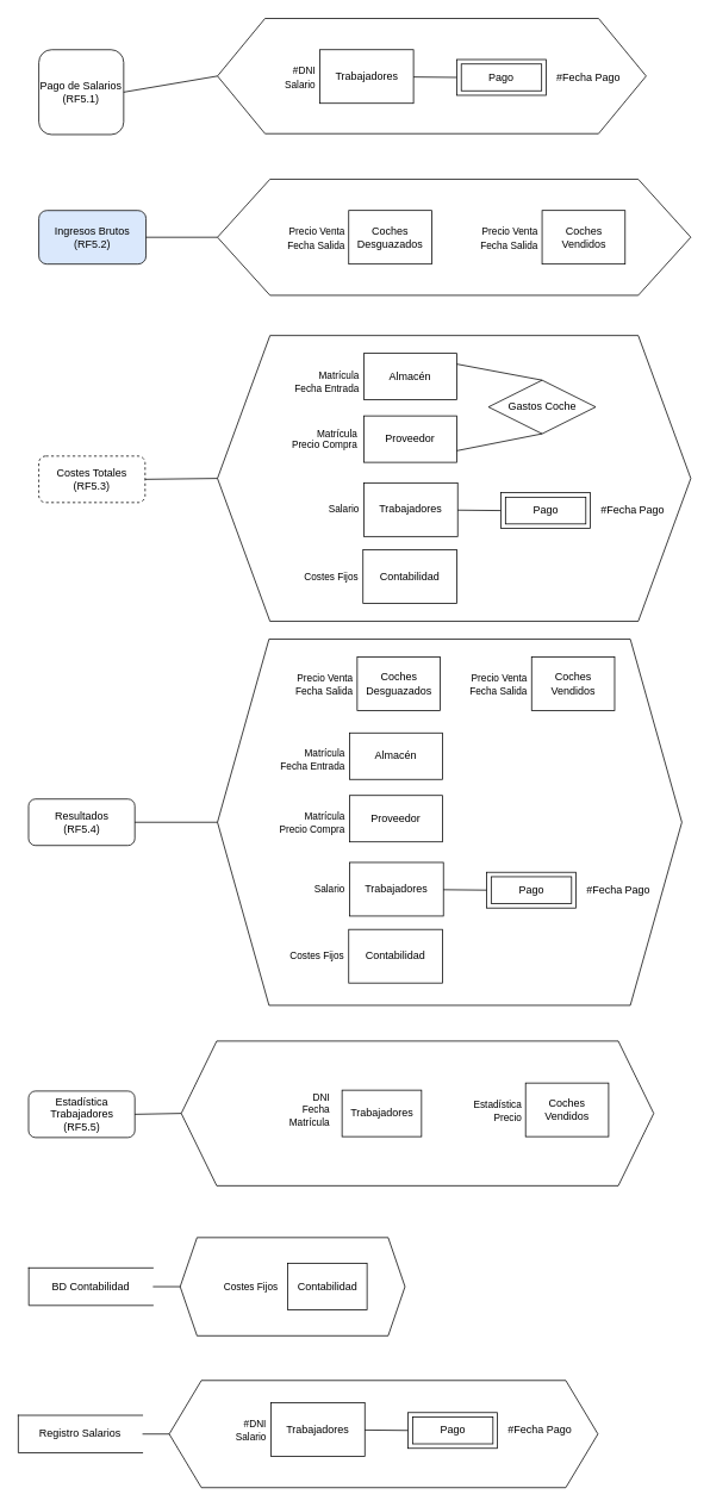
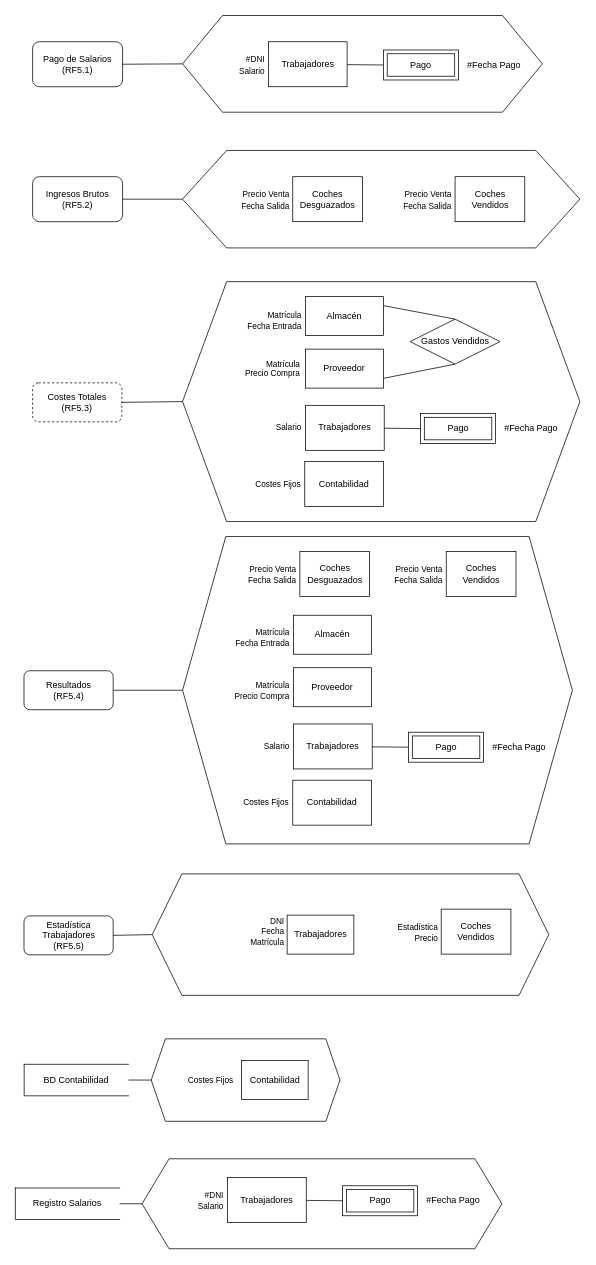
  <mxCell id="0" />
  <mxCell id="1" parent="0" />
- <mxCell id="2" value="Pago de Salarios&lt;br&gt;(RF5.1)" style="rounded=1;whiteSpace=wrap;html=1;" vertex="1" parent="1"><mxGeometry x="43" y="55" width="95" height="95" as="geometry" /></mxCell>
+ <mxCell id="2" value="Pago de Salarios&lt;br&gt;(RF5.1)" style="rounded=1;whiteSpace=wrap;html=1;" vertex="1" parent="1"><mxGeometry x="43" y="55" width="120" height="60" as="geometry" /></mxCell>
  <mxCell id="3" value="" style="verticalLabelPosition=bottom;verticalAlign=top;html=1;shape=hexagon;perimeter=hexagonPerimeter2;arcSize=6;size=0.111;" vertex="1" parent="1"><mxGeometry x="243" y="20" width="480" height="129" as="geometry" /></mxCell>
  <mxCell id="4" value="Trabajadores" style="rounded=0;whiteSpace=wrap;html=1;" vertex="1" parent="1"><mxGeometry x="357.5" y="55" width="105" height="60" as="geometry" /></mxCell>
  <mxCell id="5" value="" style="endArrow=none;html=1;rounded=0;entryX=0;entryY=0.5;entryDx=0;entryDy=0;exitX=1;exitY=0.5;exitDx=0;exitDy=0;" edge="1" parent="1" source="2" target="3"><mxGeometry width="50" height="50" relative="1" as="geometry"><mxPoint x="283" y="255" as="sourcePoint" /><mxPoint x="333" y="205" as="targetPoint" /></mxGeometry></mxCell>
- <mxCell id="6" value="Ingresos Brutos&lt;br&gt;(RF5.2)" style="rounded=1;whiteSpace=wrap;html=1;fillColor=#dae8fc;" vertex="1" parent="1"><mxGeometry x="43" y="235" width="120" height="60" as="geometry" /></mxCell>
+ <mxCell id="6" value="Ingresos Brutos&lt;br&gt;(RF5.2)" style="rounded=1;whiteSpace=wrap;html=1;" vertex="1" parent="1"><mxGeometry x="43" y="235" width="120" height="60" as="geometry" /></mxCell>
  <mxCell id="7" value="" style="verticalLabelPosition=bottom;verticalAlign=top;html=1;shape=hexagon;perimeter=hexagonPerimeter2;arcSize=6;size=0.111;" vertex="1" parent="1"><mxGeometry x="243" y="200" width="530" height="130" as="geometry" /></mxCell>
  <mxCell id="8" value="Coches Desguazados" style="rounded=0;whiteSpace=wrap;html=1;" vertex="1" parent="1"><mxGeometry x="390" y="235" width="93" height="60" as="geometry" /></mxCell>
  <mxCell id="9" value="" style="endArrow=none;html=1;rounded=0;entryX=0;entryY=0.5;entryDx=0;entryDy=0;exitX=1;exitY=0.5;exitDx=0;exitDy=0;" edge="1" parent="1" source="6" target="7"><mxGeometry width="50" height="50" relative="1" as="geometry"><mxPoint x="283" y="435" as="sourcePoint" /><mxPoint x="333" y="385" as="targetPoint" /></mxGeometry></mxCell>
  <mxCell id="10" value="Resultados&lt;br&gt;(RF5.4)" style="rounded=1;whiteSpace=wrap;html=1;" vertex="1" parent="1"><mxGeometry x="31.5" y="894" width="119" height="52" as="geometry" /></mxCell>
  <mxCell id="11" value="" style="verticalLabelPosition=bottom;verticalAlign=top;html=1;shape=hexagon;perimeter=hexagonPerimeter2;arcSize=6;size=0.111;" vertex="1" parent="1"><mxGeometry x="243" y="715" width="520" height="410" as="geometry" /></mxCell>
  <mxCell id="12" value="" style="endArrow=none;html=1;rounded=0;entryX=0;entryY=0.5;entryDx=0;entryDy=0;exitX=1;exitY=0.5;exitDx=0;exitDy=0;" edge="1" parent="1" source="10" target="11"><mxGeometry width="50" height="50" relative="1" as="geometry"><mxPoint x="283" y="1210" as="sourcePoint" /><mxPoint x="333" y="1160" as="targetPoint" /></mxGeometry></mxCell>
  <mxCell id="13" value="Estadística Trabajadores&lt;br&gt;(RF5.5)" style="rounded=1;whiteSpace=wrap;html=1;" vertex="1" parent="1"><mxGeometry x="31.5" y="1221" width="119" height="52" as="geometry" /></mxCell>
  <mxCell id="14" value="" style="verticalLabelPosition=bottom;verticalAlign=top;html=1;shape=hexagon;perimeter=hexagonPerimeter2;arcSize=6;size=0.075;" vertex="1" parent="1"><mxGeometry x="202.5" y="1165" width="529" height="162" as="geometry" /></mxCell>
  <mxCell id="15" value="Trabajadores" style="rounded=0;whiteSpace=wrap;html=1;" vertex="1" parent="1"><mxGeometry x="382.5" y="1220" width="89" height="52" as="geometry" /></mxCell>
  <mxCell id="16" value="" style="endArrow=none;html=1;rounded=0;entryX=0;entryY=0.5;entryDx=0;entryDy=0;exitX=1;exitY=0.5;exitDx=0;exitDy=0;" edge="1" parent="1" source="13" target="14"><mxGeometry width="50" height="50" relative="1" as="geometry"><mxPoint x="271.5" y="1421" as="sourcePoint" /><mxPoint x="321.5" y="1371" as="targetPoint" /></mxGeometry></mxCell>
  <mxCell id="17" value="" style="verticalLabelPosition=bottom;verticalAlign=top;html=1;shape=hexagon;perimeter=hexagonPerimeter2;arcSize=6;size=0.075;" vertex="1" parent="1"><mxGeometry x="189" y="1545" width="480" height="120" as="geometry" /></mxCell>
  <mxCell id="18" value="" style="endArrow=none;html=1;rounded=0;entryX=0;entryY=0.5;entryDx=0;entryDy=0;exitX=1;exitY=0.5;exitDx=0;exitDy=0;" edge="1" parent="1" source="19" target="17"><mxGeometry width="50" height="50" relative="1" as="geometry"><mxPoint x="167.5" y="1531" as="sourcePoint" /><mxPoint x="337.5" y="1651" as="targetPoint" /></mxGeometry></mxCell>
  <mxCell id="19" value="Registro Salarios" style="shape=partialRectangle;whiteSpace=wrap;html=1;bottom=1;right=0;left=1;top=1;fillColor=none;routingCenterX=-0.5;rotation=0;" vertex="1" parent="1"><mxGeometry x="20" y="1584" width="139" height="42" as="geometry" /></mxCell>
  <mxCell id="20" value="&lt;font style=&quot;font-size: 11px;&quot;&gt;#DNI&lt;br&gt;Salario&lt;/font&gt;" style="text;html=1;align=right;verticalAlign=middle;resizable=0;points=[];autosize=1;strokeColor=none;fillColor=none;" vertex="1" parent="1"><mxGeometry x="293.5" y="66" width="60" height="40" as="geometry" /></mxCell>
- <mxCell id="21" value="&lt;span style=&quot;font-size: 11px;&quot;&gt;DNI&lt;br&gt;Fecha&lt;br&gt;Matrícula&lt;br&gt;&lt;/span&gt;" style="text;html=1;align=right;verticalAlign=middle;resizable=0;points=[];autosize=1;strokeColor=none;fillColor=none;" vertex="1" parent="1"><mxGeometry x="299.5" y="1212" width="70" height="60" as="geometry" /></mxCell>
+ <mxCell id="21" value="&lt;span style=&quot;font-size: 11px;&quot;&gt;DNI&lt;br&gt;Fecha&lt;br&gt;Matrícula&lt;br&gt;&lt;/span&gt;" style="text;html=1;align=right;verticalAlign=middle;resizable=0;points=[];autosize=1;strokeColor=none;fillColor=none;" vertex="1" parent="1"><mxGeometry x="309.5" y="1212" width="70" height="60" as="geometry" /></mxCell>
  <mxCell id="22" value="&lt;div&gt;&lt;font style=&quot;font-size: 11px;&quot;&gt;Precio Venta&lt;br&gt;&lt;/font&gt;&lt;/div&gt;&lt;div&gt;&lt;font style=&quot;font-size: 11px;&quot;&gt;Fecha Salida&lt;br&gt;&lt;/font&gt;&lt;/div&gt;&lt;font style=&quot;font-size: 11px;&quot;&gt;&lt;/font&gt;" style="text;html=1;align=right;verticalAlign=middle;resizable=0;points=[];autosize=1;strokeColor=none;fillColor=none;" vertex="1" parent="1"><mxGeometry x="296.5" y="246" width="90" height="40" as="geometry" /></mxCell>
  <mxCell id="23" value="#Fecha Pago" style="text;strokeColor=none;fillColor=none;spacingLeft=4;spacingRight=4;overflow=hidden;rotatable=0;points=[[0,0.5],[1,0.5]];portConstraint=eastwest;fontSize=12;" vertex="1" parent="1"><mxGeometry x="617" y="72" width="84" height="25" as="geometry" /></mxCell>
  <mxCell id="24" value="" style="endArrow=none;html=1;rounded=0;entryX=0;entryY=0.5;entryDx=0;entryDy=0;" edge="1" parent="1" source="4" target="25"><mxGeometry width="50" height="50" relative="1" as="geometry"><mxPoint x="599.65" y="86.64" as="sourcePoint" /><mxPoint x="643.12" y="86.18" as="targetPoint" /></mxGeometry></mxCell>
  <mxCell id="25" value="Pago" style="shape=ext;margin=3;double=1;whiteSpace=wrap;html=1;align=center;strokeColor=default;" vertex="1" parent="1"><mxGeometry x="511" y="66" width="100" height="40" as="geometry" /></mxCell>
  <mxCell id="26" value="Coches Vendidos" style="rounded=0;whiteSpace=wrap;html=1;" vertex="1" parent="1"><mxGeometry x="606.5" y="235" width="93" height="60" as="geometry" /></mxCell>
  <mxCell id="27" value="&lt;div&gt;&lt;font style=&quot;font-size: 11px;&quot;&gt;Precio Venta&lt;br&gt;&lt;/font&gt;&lt;/div&gt;&lt;div&gt;&lt;font style=&quot;font-size: 11px;&quot;&gt;Fecha Salida&lt;br&gt;&lt;/font&gt;&lt;/div&gt;&lt;font style=&quot;font-size: 11px;&quot;&gt;&lt;/font&gt;" style="text;html=1;align=right;verticalAlign=middle;resizable=0;points=[];autosize=1;strokeColor=none;fillColor=none;" vertex="1" parent="1"><mxGeometry x="513" y="246" width="90" height="40" as="geometry" /></mxCell>
  <mxCell id="28" value="Costes Totales&lt;br&gt;(RF5.3)" style="rounded=1;whiteSpace=wrap;html=1;dashed=1;" vertex="1" parent="1"><mxGeometry x="43" y="510" width="119" height="52" as="geometry" /></mxCell>
  <mxCell id="29" value="" style="verticalLabelPosition=bottom;verticalAlign=top;html=1;shape=hexagon;perimeter=hexagonPerimeter2;arcSize=6;size=0.111;" vertex="1" parent="1"><mxGeometry x="243" y="375" width="530" height="320" as="geometry" /></mxCell>
  <mxCell id="30" value="Proveedor" style="rounded=0;whiteSpace=wrap;html=1;" vertex="1" parent="1"><mxGeometry x="407" y="465" width="104" height="52" as="geometry" /></mxCell>
  <mxCell id="31" value="" style="endArrow=none;html=1;rounded=0;entryX=0;entryY=0.5;entryDx=0;entryDy=0;exitX=1;exitY=0.5;exitDx=0;exitDy=0;" edge="1" parent="1" source="28" target="29"><mxGeometry width="50" height="50" relative="1" as="geometry"><mxPoint x="283" y="700" as="sourcePoint" /><mxPoint x="333" y="650" as="targetPoint" /></mxGeometry></mxCell>
  <mxCell id="32" value="&lt;div style=&quot;&quot;&gt;&lt;span style=&quot;font-size: 11px; background-color: initial;&quot;&gt;Matrícula&lt;/span&gt;&lt;/div&gt;&lt;font style=&quot;font-size: 11px;&quot;&gt;&lt;div style=&quot;&quot;&gt;&lt;span style=&quot;background-color: initial;&quot;&gt;Precio Compra&lt;/span&gt;&lt;/div&gt;&lt;/font&gt;" style="text;html=1;align=right;verticalAlign=middle;resizable=0;points=[];autosize=1;strokeColor=none;fillColor=none;" vertex="1" parent="1"><mxGeometry x="300.5" y="471" width="100" height="40" as="geometry" /></mxCell>
  <mxCell id="33" value="Almacén" style="rounded=0;whiteSpace=wrap;html=1;" vertex="1" parent="1"><mxGeometry x="407" y="395" width="104" height="52" as="geometry" /></mxCell>
  <mxCell id="34" value="&lt;font style=&quot;font-size: 11px;&quot;&gt;Matrícula&lt;br&gt;Fecha Entrada&lt;br&gt;&lt;/font&gt;" style="text;html=1;align=right;verticalAlign=middle;resizable=0;points=[];autosize=1;strokeColor=none;fillColor=none;" vertex="1" parent="1"><mxGeometry x="302.5" y="407" width="100" height="40" as="geometry" /></mxCell>
  <mxCell id="35" value="Trabajadores" style="rounded=0;whiteSpace=wrap;html=1;" vertex="1" parent="1"><mxGeometry x="407" y="540" width="105" height="60" as="geometry" /></mxCell>
  <mxCell id="36" value="#Fecha Pago" style="text;strokeColor=none;fillColor=none;spacingLeft=4;spacingRight=4;overflow=hidden;rotatable=0;points=[[0,0.5],[1,0.5]];portConstraint=eastwest;fontSize=12;" vertex="1" parent="1"><mxGeometry x="666.5" y="557" width="84" height="25" as="geometry" /></mxCell>
  <mxCell id="37" value="" style="endArrow=none;html=1;rounded=0;entryX=0;entryY=0.5;entryDx=0;entryDy=0;" edge="1" parent="1" source="35" target="38"><mxGeometry width="50" height="50" relative="1" as="geometry"><mxPoint x="649.15" y="571.64" as="sourcePoint" /><mxPoint x="692.62" y="571.18" as="targetPoint" /></mxGeometry></mxCell>
  <mxCell id="38" value="Pago" style="shape=ext;margin=3;double=1;whiteSpace=wrap;html=1;align=center;strokeColor=default;" vertex="1" parent="1"><mxGeometry x="560.5" y="551" width="100" height="40" as="geometry" /></mxCell>
  <mxCell id="39" value="&lt;font style=&quot;font-size: 11px;&quot;&gt;Salario&lt;/font&gt;" style="text;html=1;align=right;verticalAlign=middle;resizable=0;points=[];autosize=1;strokeColor=none;fillColor=none;" vertex="1" parent="1"><mxGeometry x="342.5" y="554.5" width="60" height="30" as="geometry" /></mxCell>
  <mxCell id="40" value="Contabilidad" style="rounded=0;whiteSpace=wrap;html=1;" vertex="1" parent="1"><mxGeometry x="406" y="615" width="105" height="60" as="geometry" /></mxCell>
  <mxCell id="41" value="&lt;font style=&quot;font-size: 11px;&quot;&gt;Costes Fijos&lt;/font&gt;" style="text;html=1;align=right;verticalAlign=middle;resizable=0;points=[];autosize=1;strokeColor=none;fillColor=none;" vertex="1" parent="1"><mxGeometry x="321.5" y="629.5" width="80" height="30" as="geometry" /></mxCell>
  <mxCell id="42" value="Coches Desguazados" style="rounded=0;whiteSpace=wrap;html=1;" vertex="1" parent="1"><mxGeometry x="399.5" y="735" width="93" height="60" as="geometry" /></mxCell>
  <mxCell id="43" value="&lt;div&gt;&lt;font style=&quot;font-size: 11px;&quot;&gt;Precio Venta&lt;br&gt;&lt;/font&gt;&lt;/div&gt;&lt;div&gt;&lt;font style=&quot;font-size: 11px;&quot;&gt;Fecha Salida&lt;br&gt;&lt;/font&gt;&lt;/div&gt;&lt;font style=&quot;font-size: 11px;&quot;&gt;&lt;/font&gt;" style="text;html=1;align=right;verticalAlign=middle;resizable=0;points=[];autosize=1;strokeColor=none;fillColor=none;" vertex="1" parent="1"><mxGeometry x="306" y="746" width="90" height="40" as="geometry" /></mxCell>
  <mxCell id="44" value="Coches Vendidos" style="rounded=0;whiteSpace=wrap;html=1;" vertex="1" parent="1"><mxGeometry x="594.75" y="735" width="93" height="60" as="geometry" /></mxCell>
  <mxCell id="45" value="&lt;div&gt;&lt;font style=&quot;font-size: 11px;&quot;&gt;Precio Venta&lt;br&gt;&lt;/font&gt;&lt;/div&gt;&lt;div&gt;&lt;font style=&quot;font-size: 11px;&quot;&gt;Fecha Salida&lt;br&gt;&lt;/font&gt;&lt;/div&gt;&lt;font style=&quot;font-size: 11px;&quot;&gt;&lt;/font&gt;" style="text;html=1;align=right;verticalAlign=middle;resizable=0;points=[];autosize=1;strokeColor=none;fillColor=none;" vertex="1" parent="1"><mxGeometry x="501.25" y="746" width="90" height="40" as="geometry" /></mxCell>
  <mxCell id="46" value="Proveedor" style="rounded=0;whiteSpace=wrap;html=1;" vertex="1" parent="1"><mxGeometry x="391" y="890" width="104" height="52" as="geometry" /></mxCell>
  <mxCell id="47" value="&lt;font style=&quot;font-size: 11px;&quot;&gt;Matrícula&lt;br&gt;Precio Compra&lt;br&gt;&lt;/font&gt;" style="text;html=1;align=right;verticalAlign=middle;resizable=0;points=[];autosize=1;strokeColor=none;fillColor=none;" vertex="1" parent="1"><mxGeometry x="286.5" y="900" width="100" height="40" as="geometry" /></mxCell>
  <mxCell id="48" value="Almacén" style="rounded=0;whiteSpace=wrap;html=1;" vertex="1" parent="1"><mxGeometry x="391" y="820" width="104" height="52" as="geometry" /></mxCell>
  <mxCell id="49" value="&lt;font style=&quot;font-size: 11px;&quot;&gt;Matrícula&lt;br&gt;Fecha Entrada&lt;br&gt;&lt;/font&gt;" style="text;html=1;align=right;verticalAlign=middle;resizable=0;points=[];autosize=1;strokeColor=none;fillColor=none;" vertex="1" parent="1"><mxGeometry x="286.5" y="830" width="100" height="40" as="geometry" /></mxCell>
  <mxCell id="50" value="Trabajadores" style="rounded=0;whiteSpace=wrap;html=1;" vertex="1" parent="1"><mxGeometry x="391" y="965" width="105" height="60" as="geometry" /></mxCell>
  <mxCell id="51" value="#Fecha Pago" style="text;strokeColor=none;fillColor=none;spacingLeft=4;spacingRight=4;overflow=hidden;rotatable=0;points=[[0,0.5],[1,0.5]];portConstraint=eastwest;fontSize=12;" vertex="1" parent="1"><mxGeometry x="650.5" y="982" width="84" height="25" as="geometry" /></mxCell>
  <mxCell id="52" value="" style="endArrow=none;html=1;rounded=0;entryX=0;entryY=0.5;entryDx=0;entryDy=0;" edge="1" parent="1" source="50" target="53"><mxGeometry width="50" height="50" relative="1" as="geometry"><mxPoint x="633.15" y="996.64" as="sourcePoint" /><mxPoint x="676.62" y="996.18" as="targetPoint" /></mxGeometry></mxCell>
  <mxCell id="53" value="Pago" style="shape=ext;margin=3;double=1;whiteSpace=wrap;html=1;align=center;strokeColor=default;" vertex="1" parent="1"><mxGeometry x="544.5" y="976" width="100" height="40" as="geometry" /></mxCell>
  <mxCell id="54" value="&lt;font style=&quot;font-size: 11px;&quot;&gt;Salario&lt;/font&gt;" style="text;html=1;align=right;verticalAlign=middle;resizable=0;points=[];autosize=1;strokeColor=none;fillColor=none;" vertex="1" parent="1"><mxGeometry x="326.5" y="979.5" width="60" height="30" as="geometry" /></mxCell>
  <mxCell id="55" value="Contabilidad" style="rounded=0;whiteSpace=wrap;html=1;" vertex="1" parent="1"><mxGeometry x="390" y="1040" width="105" height="60" as="geometry" /></mxCell>
  <mxCell id="56" value="&lt;font style=&quot;font-size: 11px;&quot;&gt;Costes Fijos&lt;/font&gt;" style="text;html=1;align=right;verticalAlign=middle;resizable=0;points=[];autosize=1;strokeColor=none;fillColor=none;" vertex="1" parent="1"><mxGeometry x="305.5" y="1054.5" width="80" height="30" as="geometry" /></mxCell>
  <mxCell id="57" value="Coches Vendidos" style="rounded=0;whiteSpace=wrap;html=1;" vertex="1" parent="1"><mxGeometry x="588" y="1212" width="93" height="60" as="geometry" /></mxCell>
  <mxCell id="58" value="&lt;div&gt;&lt;span style=&quot;font-size: 11px;&quot;&gt;Estadística&lt;/span&gt;&lt;/div&gt;&lt;div&gt;&lt;span style=&quot;font-size: 11px;&quot;&gt;Precio&lt;/span&gt;&lt;/div&gt;&lt;font style=&quot;font-size: 11px;&quot;&gt;&lt;/font&gt;" style="text;html=1;align=right;verticalAlign=middle;resizable=0;points=[];autosize=1;strokeColor=none;fillColor=none;" vertex="1" parent="1"><mxGeometry x="514.5" y="1223" width="70" height="40" as="geometry" /></mxCell>
  <mxCell id="59" value="Trabajadores" style="rounded=0;whiteSpace=wrap;html=1;" vertex="1" parent="1"><mxGeometry x="303" y="1570" width="105" height="60" as="geometry" /></mxCell>
  <mxCell id="60" value="&lt;font style=&quot;font-size: 11px;&quot;&gt;#DNI&lt;br&gt;Salario&lt;/font&gt;" style="text;html=1;align=right;verticalAlign=middle;resizable=0;points=[];autosize=1;strokeColor=none;fillColor=none;" vertex="1" parent="1"><mxGeometry x="239" y="1581" width="60" height="40" as="geometry" /></mxCell>
  <mxCell id="61" value="#Fecha Pago" style="text;strokeColor=none;fillColor=none;spacingLeft=4;spacingRight=4;overflow=hidden;rotatable=0;points=[[0,0.5],[1,0.5]];portConstraint=eastwest;fontSize=12;" vertex="1" parent="1"><mxGeometry x="562.5" y="1587" width="84" height="25" as="geometry" /></mxCell>
  <mxCell id="62" value="" style="endArrow=none;html=1;rounded=0;entryX=0;entryY=0.5;entryDx=0;entryDy=0;" edge="1" parent="1" source="59" target="63"><mxGeometry width="50" height="50" relative="1" as="geometry"><mxPoint x="545.15" y="1601.64" as="sourcePoint" /><mxPoint x="588.62" y="1601.18" as="targetPoint" /></mxGeometry></mxCell>
  <mxCell id="63" value="Pago" style="shape=ext;margin=3;double=1;whiteSpace=wrap;html=1;align=center;strokeColor=default;" vertex="1" parent="1"><mxGeometry x="456.5" y="1581" width="100" height="40" as="geometry" /></mxCell>
  <mxCell id="64" value="" style="verticalLabelPosition=bottom;verticalAlign=top;html=1;shape=hexagon;perimeter=hexagonPerimeter2;arcSize=6;size=0.075;" vertex="1" parent="1"><mxGeometry x="201.25" y="1385" width="251.75" height="110" as="geometry" /></mxCell>
  <mxCell id="65" value="Contabilidad" style="rounded=0;whiteSpace=wrap;html=1;" vertex="1" parent="1"><mxGeometry x="321.5" y="1414" width="89" height="52" as="geometry" /></mxCell>
  <mxCell id="66" value="" style="endArrow=none;html=1;rounded=0;entryX=0;entryY=0.5;entryDx=0;entryDy=0;exitX=1;exitY=0.5;exitDx=0;exitDy=0;" edge="1" parent="1" source="67" target="64"><mxGeometry width="50" height="50" relative="1" as="geometry"><mxPoint x="179.75" y="1401" as="sourcePoint" /><mxPoint x="349.75" y="1521" as="targetPoint" /></mxGeometry></mxCell>
  <mxCell id="67" value="BD Contabilidad" style="shape=partialRectangle;whiteSpace=wrap;html=1;bottom=1;right=0;left=1;top=1;fillColor=none;routingCenterX=-0.5;rotation=0;" vertex="1" parent="1"><mxGeometry x="31.75" y="1419" width="139" height="42" as="geometry" /></mxCell>
  <mxCell id="68" value="&lt;span style=&quot;font-size: 11px;&quot;&gt;Costes Fijos&lt;br&gt;&lt;/span&gt;" style="text;html=1;align=right;verticalAlign=middle;resizable=0;points=[];autosize=1;strokeColor=none;fillColor=none;" vertex="1" parent="1"><mxGeometry x="232" y="1425" width="80" height="30" as="geometry" /></mxCell>
- <mxCell id="69" value="Gastos Coche" style="shape=rhombus;perimeter=rhombusPerimeter;whiteSpace=wrap;html=1;align=center;" vertex="1" parent="1"><mxGeometry x="546.5" y="425" width="120" height="60" as="geometry" /></mxCell>
+ <mxCell id="69" value="Gastos Vendidos" style="shape=rhombus;perimeter=rhombusPerimeter;whiteSpace=wrap;html=1;align=center;" vertex="1" parent="1"><mxGeometry x="546.5" y="425" width="120" height="60" as="geometry" /></mxCell>
  <mxCell id="70" value="" style="endArrow=none;html=1;rounded=0;entryX=0.5;entryY=0;entryDx=0;entryDy=0;" edge="1" parent="1" target="69"><mxGeometry relative="1" as="geometry"><mxPoint x="511" y="407" as="sourcePoint" /><mxPoint x="671" y="407" as="targetPoint" /></mxGeometry></mxCell>
  <mxCell id="71" value="" style="endArrow=none;html=1;rounded=0;entryX=0.5;entryY=1;entryDx=0;entryDy=0;exitX=1;exitY=0.75;exitDx=0;exitDy=0;" edge="1" parent="1" source="30" target="69"><mxGeometry relative="1" as="geometry"><mxPoint x="521" y="417" as="sourcePoint" /><mxPoint x="626.5" y="435" as="targetPoint" /><Array as="points" /></mxGeometry></mxCell>
